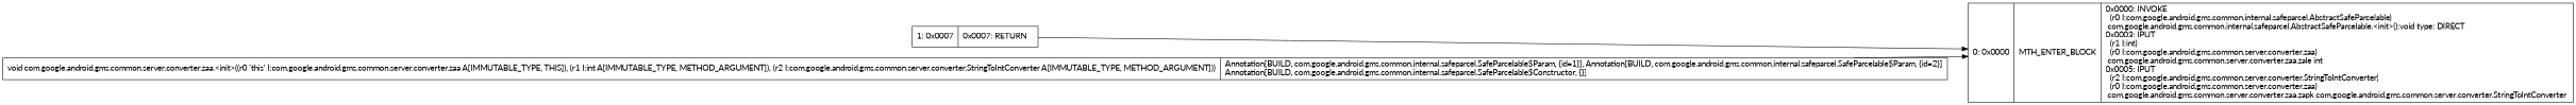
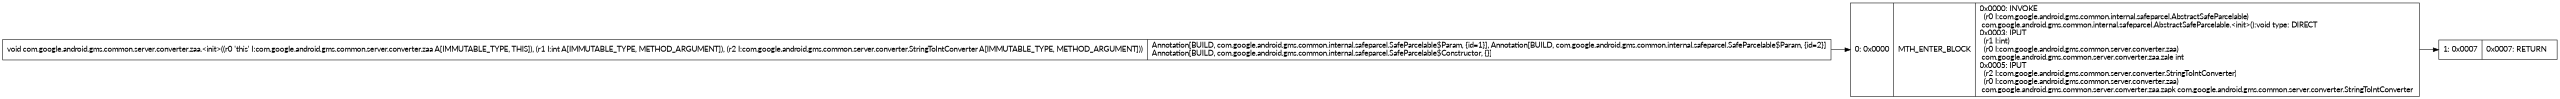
  digraph {
    rankdir=LR
    fontname=Lato
    node [shape=record fontname=Lato]
    edge [fontname=Lato]
    n1 [label="{0\:\ 0x0000|MTH_ENTER_BLOCK\l|0x0000: INVOKE  \l  (r0 I:com.google.android.gms.common.internal.safeparcel.AbstractSafeParcelable)\l com.google.android.gms.common.internal.safeparcel.AbstractSafeParcelable.\<init\>():void type: DIRECT \l0x0003: IPUT  \l  (r1 I:int)\l  (r0 I:com.google.android.gms.common.server.converter.zaa)\l com.google.android.gms.common.server.converter.zaa.zale int \l0x0005: IPUT  \l  (r2 I:com.google.android.gms.common.server.converter.StringToIntConverter)\l  (r0 I:com.google.android.gms.common.server.converter.zaa)\l com.google.android.gms.common.server.converter.zaa.zapk com.google.android.gms.common.server.converter.StringToIntConverter \l}"]
    n2 [label="{1\:\ 0x0007|0x0007: RETURN   \l}"]
    n3 [label="{void com.google.android.gms.common.server.converter.zaa.\<init\>((r0 'this' I:com.google.android.gms.common.server.converter.zaa A[IMMUTABLE_TYPE, THIS]), (r1 I:int A[IMMUTABLE_TYPE, METHOD_ARGUMENT]), (r2 I:com.google.android.gms.common.server.converter.StringToIntConverter A[IMMUTABLE_TYPE, METHOD_ARGUMENT]))  | Annotation[BUILD, com.google.android.gms.common.internal.safeparcel.SafeParcelable$Param, \{id=1\}], Annotation[BUILD, com.google.android.gms.common.internal.safeparcel.SafeParcelable$Param, \{id=2\}]\lAnnotation[BUILD, com.google.android.gms.common.internal.safeparcel.SafeParcelable$Constructor, \{\}]\l}"]
-   n2 -> n1
+   n1 -> n2
    n3 -> n1
  }
